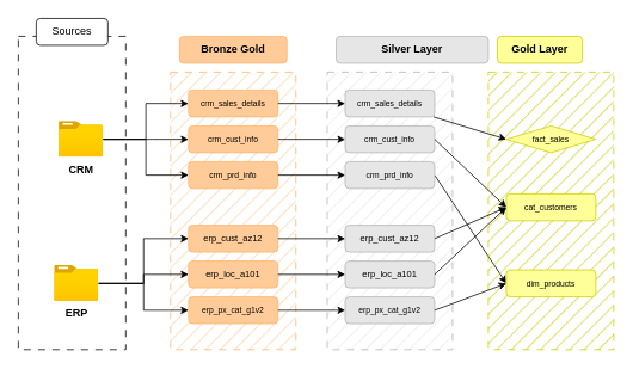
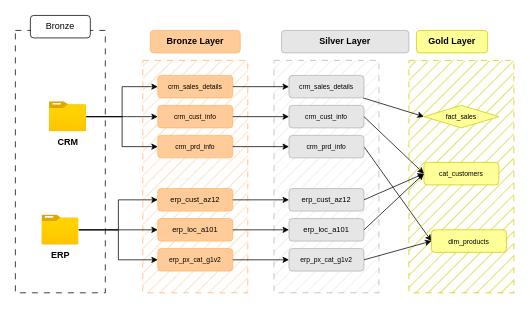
  <mxCell id="0" />
  <mxCell id="1" parent="0" />
  <mxCell id="2" value="" style="rounded=0;whiteSpace=wrap;html=1;dashed=1;dashPattern=8 8;" vertex="1" parent="1"><mxGeometry x="20" y="40" width="120" height="350" as="geometry" /></mxCell>
- <mxCell id="3" value="Sources" style="rounded=1;whiteSpace=wrap;html=1;" vertex="1" parent="1"><mxGeometry x="40" y="20" width="80" height="30" as="geometry" /></mxCell>
+ <mxCell id="3" value="Bronze" style="rounded=1;whiteSpace=wrap;html=1;" vertex="1" parent="1"><mxGeometry x="40" y="20" width="80" height="30" as="geometry" /></mxCell>
  <mxCell id="4" value="&lt;b&gt;CRM&lt;/b&gt;" style="image;aspect=fixed;html=1;points=[];align=center;fontSize=12;image=img/lib/azure2/general/Folder_Blank.svg;" vertex="1" parent="1"><mxGeometry x="65.35" y="135" width="49.29" height="40" as="geometry" /></mxCell>
- <mxCell id="5" value="&lt;b&gt;ERP&lt;/b&gt;" style="image;aspect=fixed;html=1;points=[];align=center;fontSize=12;image=img/lib/azure2/general/Folder_Blank.svg;" vertex="1" parent="1"><mxGeometry x="60.35" y="296" width="49.29" height="40" as="geometry" /></mxCell>
+ <mxCell id="5" value="&lt;b&gt;ERP&lt;/b&gt;" style="image;aspect=fixed;html=1;points=[];align=center;fontSize=12;image=img/lib/azure2/general/Folder_Blank.svg;" vertex="1" parent="1"><mxGeometry x="55.35" y="286" width="49.29" height="40" as="geometry" /></mxCell>
  <mxCell id="6" value="" style="rounded=0;whiteSpace=wrap;html=1;dashed=1;dashPattern=8 8;fillColor=#FFCC99;fillStyle=hatch;strokeColor=#FFB366;" vertex="1" parent="1"><mxGeometry x="190" y="80" width="140" height="310" as="geometry" /></mxCell>
- <mxCell id="7" value="&lt;b&gt;Bronze Gold&lt;/b&gt;" style="rounded=1;whiteSpace=wrap;html=1;fillColor=#FFCC99;strokeColor=#FFB366;" vertex="1" parent="1"><mxGeometry x="200" y="40" width="120" height="30" as="geometry" /></mxCell>
+ <mxCell id="7" value="&lt;b&gt;Bronze Layer&lt;/b&gt;" style="rounded=1;whiteSpace=wrap;html=1;fillColor=#FFCC99;strokeColor=#FFB366;" vertex="1" parent="1"><mxGeometry x="200" y="40" width="120" height="30" as="geometry" /></mxCell>
  <mxCell id="8" value="&lt;font style=&quot;font-size: 9px;&quot;&gt;crm_sales_details&lt;/font&gt;" style="rounded=1;whiteSpace=wrap;html=1;fillColor=#FFCC99;strokeColor=#FFB366;" vertex="1" parent="1"><mxGeometry x="210" y="100" width="100" height="30" as="geometry" /></mxCell>
  <mxCell id="9" value="&lt;font style=&quot;font-size: 9px;&quot;&gt;crm_cust_info&lt;/font&gt;" style="rounded=1;whiteSpace=wrap;html=1;fillColor=#FFCC99;strokeColor=#FFB366;" vertex="1" parent="1"><mxGeometry x="210" y="140" width="100" height="30" as="geometry" /></mxCell>
  <mxCell id="10" value="&lt;font style=&quot;font-size: 9px;&quot;&gt;crm_prd_info&lt;/font&gt;" style="rounded=1;whiteSpace=wrap;html=1;fillColor=#FFCC99;strokeColor=#FFB366;" vertex="1" parent="1"><mxGeometry x="210" y="180" width="100" height="30" as="geometry" /></mxCell>
  <mxCell id="11" value="&lt;font size=&quot;1&quot;&gt;erp_cust_az12&lt;/font&gt;" style="rounded=1;whiteSpace=wrap;html=1;fillColor=#FFCC99;strokeColor=#FFB366;" vertex="1" parent="1"><mxGeometry x="210" y="251" width="100" height="30" as="geometry" /></mxCell>
  <mxCell id="12" value="&lt;font size=&quot;1&quot;&gt;erp_loc_a101&lt;/font&gt;" style="rounded=1;whiteSpace=wrap;html=1;fillColor=#FFCC99;strokeColor=#FFB366;" vertex="1" parent="1"><mxGeometry x="210" y="291" width="100" height="30" as="geometry" /></mxCell>
  <mxCell id="13" value="&lt;font style=&quot;font-size: 9px;&quot;&gt;erp_px_cat_g1v2&lt;/font&gt;" style="rounded=1;whiteSpace=wrap;html=1;fillColor=#FFCC99;strokeColor=#FFB366;" vertex="1" parent="1"><mxGeometry x="210" y="331" width="100" height="30" as="geometry" /></mxCell>
  <mxCell id="14" value="" style="rounded=0;whiteSpace=wrap;html=1;dashed=1;dashPattern=8 8;fillColor=#E6E6E6;fillStyle=hatch;strokeColor=#B3B3B3;" vertex="1" parent="1"><mxGeometry x="365" y="80" width="140" height="310" as="geometry" /></mxCell>
  <mxCell id="15" value="&lt;b&gt;Silver Layer&lt;/b&gt;" style="rounded=1;whiteSpace=wrap;html=1;fillColor=#E6E6E6;strokeColor=#B3B3B3;" vertex="1" parent="1"><mxGeometry x="375" y="40" width="170" height="30" as="geometry" /></mxCell>
  <mxCell id="16" value="&lt;font style=&quot;font-size: 9px;&quot;&gt;crm_sales_details&lt;/font&gt;" style="rounded=1;whiteSpace=wrap;html=1;fillColor=#E6E6E6;strokeColor=#B3B3B3;" vertex="1" parent="1"><mxGeometry x="385" y="100" width="100" height="30" as="geometry" /></mxCell>
  <mxCell id="17" value="&lt;span style=&quot;font-size: 9px;&quot;&gt;crm_cust_info&lt;/span&gt;" style="rounded=1;whiteSpace=wrap;html=1;fillColor=#E6E6E6;strokeColor=#B3B3B3;" vertex="1" parent="1"><mxGeometry x="385" y="140" width="100" height="30" as="geometry" /></mxCell>
  <mxCell id="18" style="rounded=0;orthogonalLoop=1;jettySize=auto;html=1;entryX=0;entryY=0.5;entryDx=0;entryDy=0;exitX=1;exitY=0.5;exitDx=0;exitDy=0;" edge="1" parent="1" source="19" target="27"><mxGeometry relative="1" as="geometry" /></mxCell>
  <mxCell id="19" value="&lt;span style=&quot;font-size: 9px;&quot;&gt;crm_prd_info&lt;/span&gt;" style="rounded=1;whiteSpace=wrap;html=1;fillColor=#E6E6E6;strokeColor=#B3B3B3;" vertex="1" parent="1"><mxGeometry x="385" y="180" width="100" height="30" as="geometry" /></mxCell>
  <mxCell id="20" value="&lt;span style=&quot;font-size: x-small;&quot;&gt;erp_cust_az12&lt;/span&gt;" style="rounded=1;whiteSpace=wrap;html=1;fillColor=#E6E6E6;strokeColor=#B3B3B3;" vertex="1" parent="1"><mxGeometry x="385" y="251" width="100" height="30" as="geometry" /></mxCell>
  <mxCell id="21" value="&lt;span style=&quot;font-size: x-small;&quot;&gt;erp_loc_a101&lt;/span&gt;" style="rounded=1;whiteSpace=wrap;html=1;fillColor=#E6E6E6;strokeColor=#B3B3B3;" vertex="1" parent="1"><mxGeometry x="385" y="291" width="100" height="30" as="geometry" /></mxCell>
  <mxCell id="22" value="&lt;span style=&quot;font-size: 9px;&quot;&gt;erp_px_cat_g1v2&lt;/span&gt;" style="rounded=1;whiteSpace=wrap;html=1;fillColor=#E6E6E6;strokeColor=#B3B3B3;" vertex="1" parent="1"><mxGeometry x="385" y="331" width="100" height="30" as="geometry" /></mxCell>
  <mxCell id="23" value="" style="rounded=0;whiteSpace=wrap;html=1;dashed=1;dashPattern=8 8;fillColor=#CCCC00;fillStyle=hatch;strokeColor=#CCCC00;" vertex="1" parent="1"><mxGeometry x="545" y="80" width="140" height="310" as="geometry" /></mxCell>
  <mxCell id="24" value="&lt;b&gt;Gold Layer&lt;/b&gt;" style="rounded=1;whiteSpace=wrap;html=1;fillColor=#FFFF99;strokeColor=#CCCC00;" vertex="1" parent="1"><mxGeometry x="555" y="40" width="95" height="30" as="geometry" /></mxCell>
  <mxCell id="25" value="&lt;font style=&quot;font-size: 9px;&quot;&gt;fact_sales&lt;/font&gt;" style="rhombus;whiteSpace=wrap;html=1;fillColor=#FFFF99;strokeColor=#CCCC00;" vertex="1" parent="1"><mxGeometry x="565" y="140" width="100" height="30" as="geometry" /></mxCell>
  <mxCell id="26" value="&lt;font style=&quot;font-size: 9px;&quot;&gt;cat_customers&lt;/font&gt;" style="rounded=1;whiteSpace=wrap;html=1;fillColor=#FFFF99;strokeColor=#CCCC00;" vertex="1" parent="1"><mxGeometry x="565" y="216" width="100" height="30" as="geometry" /></mxCell>
- <mxCell id="27" value="&lt;font style=&quot;font-size: 9px;&quot;&gt;dim_products&lt;/font&gt;" style="rounded=1;whiteSpace=wrap;html=1;fillColor=#FFFF99;strokeColor=#CCCC00;" vertex="1" parent="1"><mxGeometry x="565" y="301" width="100" height="30" as="geometry" /></mxCell>
+ <mxCell id="27" value="&lt;font style=&quot;font-size: 9px;&quot;&gt;dim_products&lt;/font&gt;" style="rounded=1;whiteSpace=wrap;html=1;fillColor=#FFFF99;strokeColor=#CCCC00;" vertex="1" parent="1"><mxGeometry x="575" y="306" width="100" height="30" as="geometry" /></mxCell>
  <mxCell id="28" style="edgeStyle=orthogonalEdgeStyle;rounded=0;orthogonalLoop=1;jettySize=auto;html=1;entryX=0;entryY=0.5;entryDx=0;entryDy=0;" edge="1" parent="1" source="4" target="8"><mxGeometry relative="1" as="geometry" /></mxCell>
  <mxCell id="29" style="edgeStyle=orthogonalEdgeStyle;rounded=0;orthogonalLoop=1;jettySize=auto;html=1;entryX=0;entryY=0.5;entryDx=0;entryDy=0;" edge="1" parent="1" source="4" target="10"><mxGeometry relative="1" as="geometry" /></mxCell>
  <mxCell id="30" style="edgeStyle=orthogonalEdgeStyle;rounded=0;orthogonalLoop=1;jettySize=auto;html=1;entryX=0;entryY=0.5;entryDx=0;entryDy=0;" edge="1" parent="1" source="5" target="11"><mxGeometry relative="1" as="geometry" /></mxCell>
  <mxCell id="31" style="edgeStyle=orthogonalEdgeStyle;rounded=0;orthogonalLoop=1;jettySize=auto;html=1;entryX=0;entryY=0.5;entryDx=0;entryDy=0;" edge="1" parent="1" source="5" target="13"><mxGeometry relative="1" as="geometry" /></mxCell>
  <mxCell id="32" style="edgeStyle=orthogonalEdgeStyle;rounded=0;orthogonalLoop=1;jettySize=auto;html=1;entryX=0;entryY=0.5;entryDx=0;entryDy=0;" edge="1" parent="1" source="8" target="16"><mxGeometry relative="1" as="geometry" /></mxCell>
  <mxCell id="33" style="edgeStyle=orthogonalEdgeStyle;rounded=0;orthogonalLoop=1;jettySize=auto;html=1;entryX=0;entryY=0.5;entryDx=0;entryDy=0;" edge="1" parent="1" source="9" target="17"><mxGeometry relative="1" as="geometry" /></mxCell>
  <mxCell id="34" style="edgeStyle=orthogonalEdgeStyle;rounded=0;orthogonalLoop=1;jettySize=auto;html=1;entryX=0;entryY=0.5;entryDx=0;entryDy=0;" edge="1" parent="1" source="10" target="19"><mxGeometry relative="1" as="geometry" /></mxCell>
  <mxCell id="35" style="edgeStyle=orthogonalEdgeStyle;rounded=0;orthogonalLoop=1;jettySize=auto;html=1;" edge="1" parent="1" source="11" target="20"><mxGeometry relative="1" as="geometry" /></mxCell>
  <mxCell id="36" style="edgeStyle=orthogonalEdgeStyle;rounded=0;orthogonalLoop=1;jettySize=auto;html=1;entryX=0;entryY=0.5;entryDx=0;entryDy=0;" edge="1" parent="1" source="12" target="21"><mxGeometry relative="1" as="geometry" /></mxCell>
  <mxCell id="37" style="edgeStyle=orthogonalEdgeStyle;rounded=0;orthogonalLoop=1;jettySize=auto;html=1;entryX=0;entryY=0.5;entryDx=0;entryDy=0;" edge="1" parent="1" source="13" target="22"><mxGeometry relative="1" as="geometry" /></mxCell>
  <mxCell id="38" style="rounded=0;orthogonalLoop=1;jettySize=auto;html=1;entryX=0;entryY=0.5;entryDx=0;entryDy=0;" edge="1" parent="1" source="16" target="25"><mxGeometry relative="1" as="geometry" /></mxCell>
  <mxCell id="39" style="rounded=0;orthogonalLoop=1;jettySize=auto;html=1;entryX=0;entryY=0.5;entryDx=0;entryDy=0;exitX=1;exitY=0.5;exitDx=0;exitDy=0;" edge="1" parent="1" source="17" target="26"><mxGeometry relative="1" as="geometry" /></mxCell>
  <mxCell id="40" style="edgeStyle=orthogonalEdgeStyle;rounded=0;orthogonalLoop=1;jettySize=auto;html=1;entryX=0;entryY=0.5;entryDx=0;entryDy=0;" edge="1" parent="1" source="4" target="9"><mxGeometry relative="1" as="geometry"><Array as="points"><mxPoint x="170" y="155" /><mxPoint x="170" y="155" /></Array></mxGeometry></mxCell>
  <mxCell id="41" style="edgeStyle=orthogonalEdgeStyle;rounded=0;orthogonalLoop=1;jettySize=auto;html=1;entryX=0;entryY=0.5;entryDx=0;entryDy=0;" edge="1" parent="1" source="5" target="12"><mxGeometry relative="1" as="geometry" /></mxCell>
  <mxCell id="42" style="rounded=0;orthogonalLoop=1;jettySize=auto;html=1;entryX=0;entryY=0.5;entryDx=0;entryDy=0;exitX=1;exitY=0.5;exitDx=0;exitDy=0;" edge="1" parent="1" source="20" target="26"><mxGeometry relative="1" as="geometry"><mxPoint x="510" y="281" as="sourcePoint" /><mxPoint x="585" y="402" as="targetPoint" /></mxGeometry></mxCell>
  <mxCell id="43" style="rounded=0;orthogonalLoop=1;jettySize=auto;html=1;entryX=0;entryY=0.5;entryDx=0;entryDy=0;exitX=1;exitY=0.5;exitDx=0;exitDy=0;" edge="1" parent="1" source="21" target="26"><mxGeometry relative="1" as="geometry"><mxPoint x="500" y="276" as="sourcePoint" /><mxPoint x="575" y="241" as="targetPoint" /></mxGeometry></mxCell>
  <mxCell id="44" style="rounded=0;orthogonalLoop=1;jettySize=auto;html=1;entryX=0;entryY=0.5;entryDx=0;entryDy=0;exitX=1;exitY=0.5;exitDx=0;exitDy=0;" edge="1" parent="1" source="22" target="27"><mxGeometry relative="1" as="geometry"><mxPoint x="500" y="316" as="sourcePoint" /><mxPoint x="575" y="241" as="targetPoint" /></mxGeometry></mxCell>
